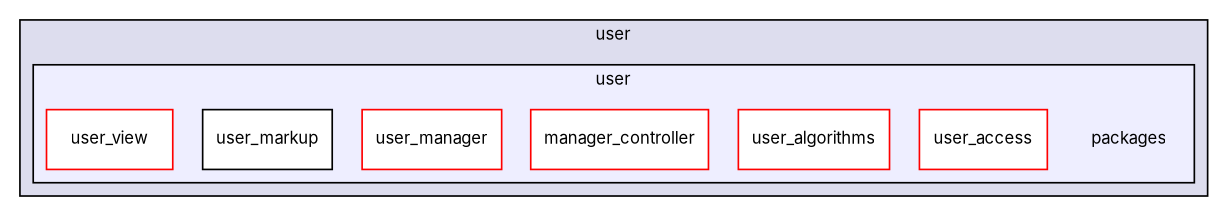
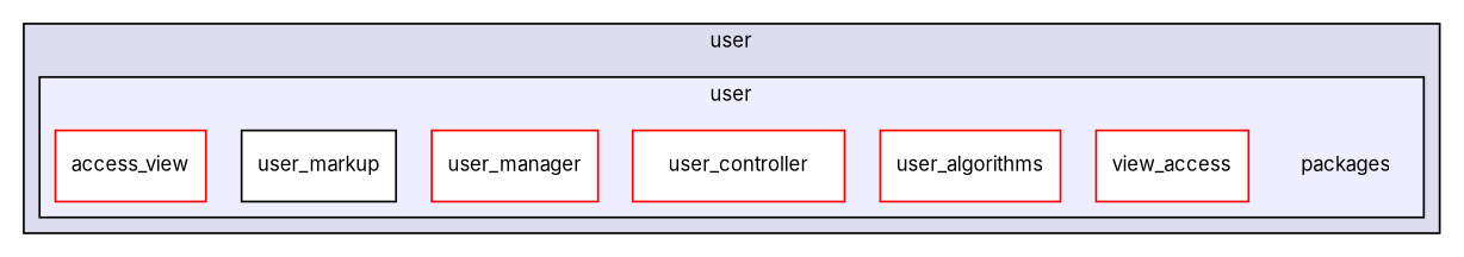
  digraph {
    compound=true
    fontname=Inter
    node [fontname=Inter fontsize=10 shape=box color=red fillcolor=white style=filled]
    n1 [label=packages shape=plaintext color="" fillcolor="" style=""]
-   n2 [label=user_access]
+   n2 [label=view_access]
    n3 [label=user_algorithms]
-   n4 [label=manager_controller]
+   n4 [label=user_controller]
    n5 [label=user_manager]
    n6 [color=black label=user_markup]
-   n7 [label=user_view]
+   n7 [label=access_view]
    subgraph cluster_1 {
      bgcolor="#ddddee"
      fontsize=10
      label=user
      pencolor=black
      subgraph cluster_2 {
        bgcolor="#eeeeff"
        fontsize=10
        pencolor=black
        n1
        n2
        n3
        n4
        n5
        n6
        n7
      }
    }
  }
